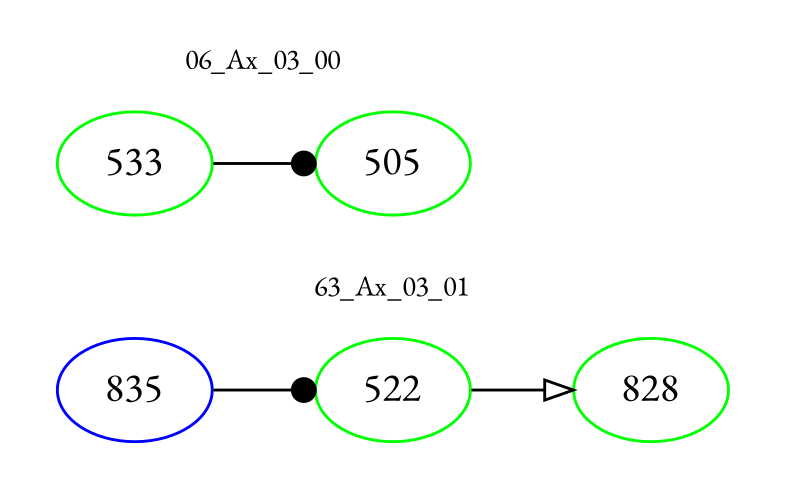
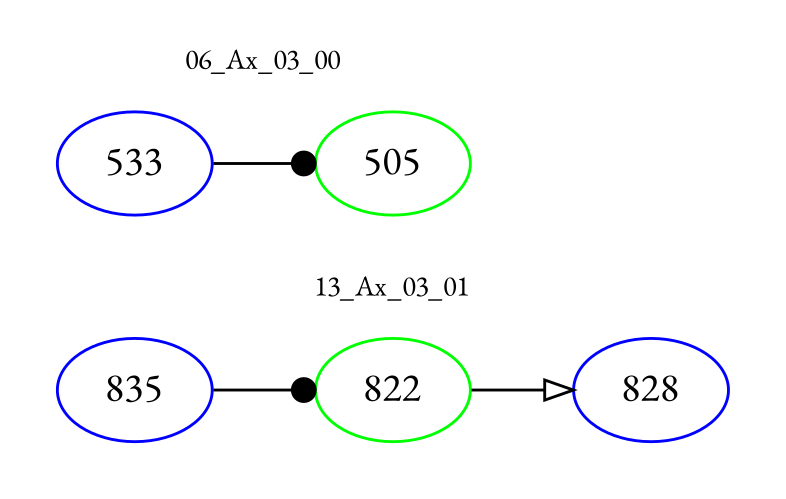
  digraph {
    fontname="EB Garamond"
    rankdir=LR
    node [color=green fontname="EB Garamond"]
    edge [arrowhead=dot color=black fontname="EB Garamond"]
    n1 [color=blue label=835]
-   n2 [label=522]
-   n3 [label=828]
-   n4 [label=533]
+   n2 [label=822]
+   n3 [color=blue label=828]
+   n4 [color=blue label=533]
    n5 [label=505]
    subgraph cluster_1 {
      color=white
      fontsize=10
-     label="63_Ax_03_01"
+     label="13_Ax_03_01"
      n1
      n2
      n3
    }
    subgraph cluster_2 {
      color=white
      fontsize=10
      label="06_Ax_03_00"
      n4
      n5
    }
    n1 -> n2
    n2 -> n3 [arrowhead=onormal]
    n4 -> n5
  }
